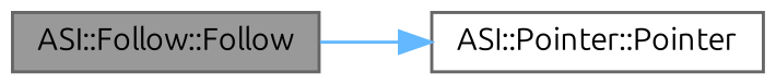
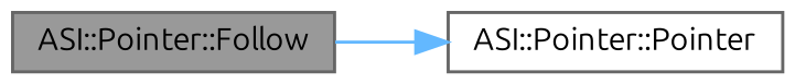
  digraph {
    rankdir=LR
    fontname=Ubuntu
    node [fontname=Ubuntu fontsize=10 shape=box style=filled]
-   n1 [color=gray40 fillcolor=grey60 fontcolor=black height=0.2 label="ASI::Follow::Follow" width=0.4]
+   n1 [color=gray40 fillcolor=grey60 fontcolor=black height=0.2 label="ASI::Pointer::Follow" width=0.4]
    n2 [color=grey40 fillcolor=white height=0.2 label="ASI::Pointer::Pointer" width=0.4]
    n1 -> n2 [color=steelblue1 fontname=Ubuntu fontsize=10 labelfontname=Helvetica labelfontsize=10 style=solid]
  }
